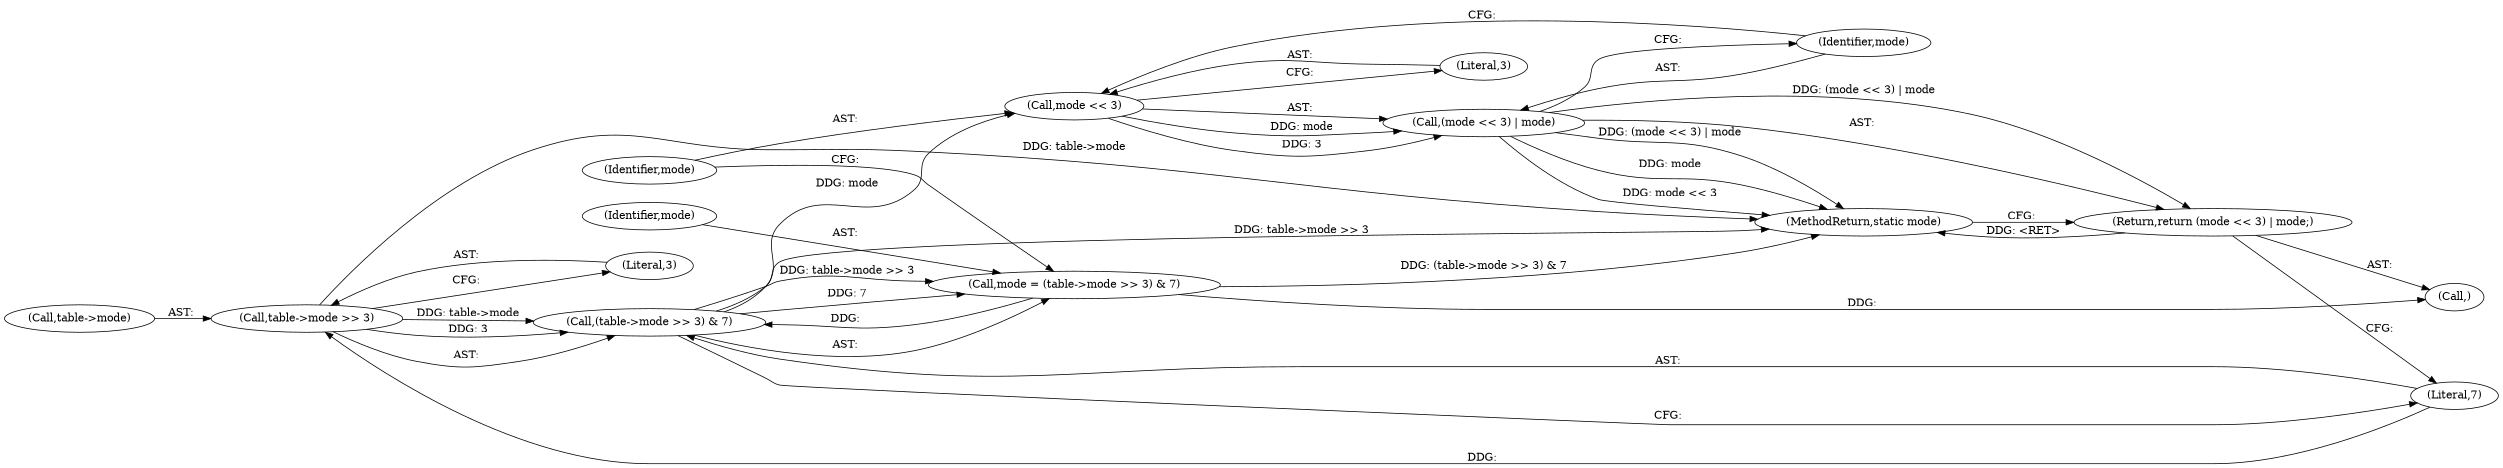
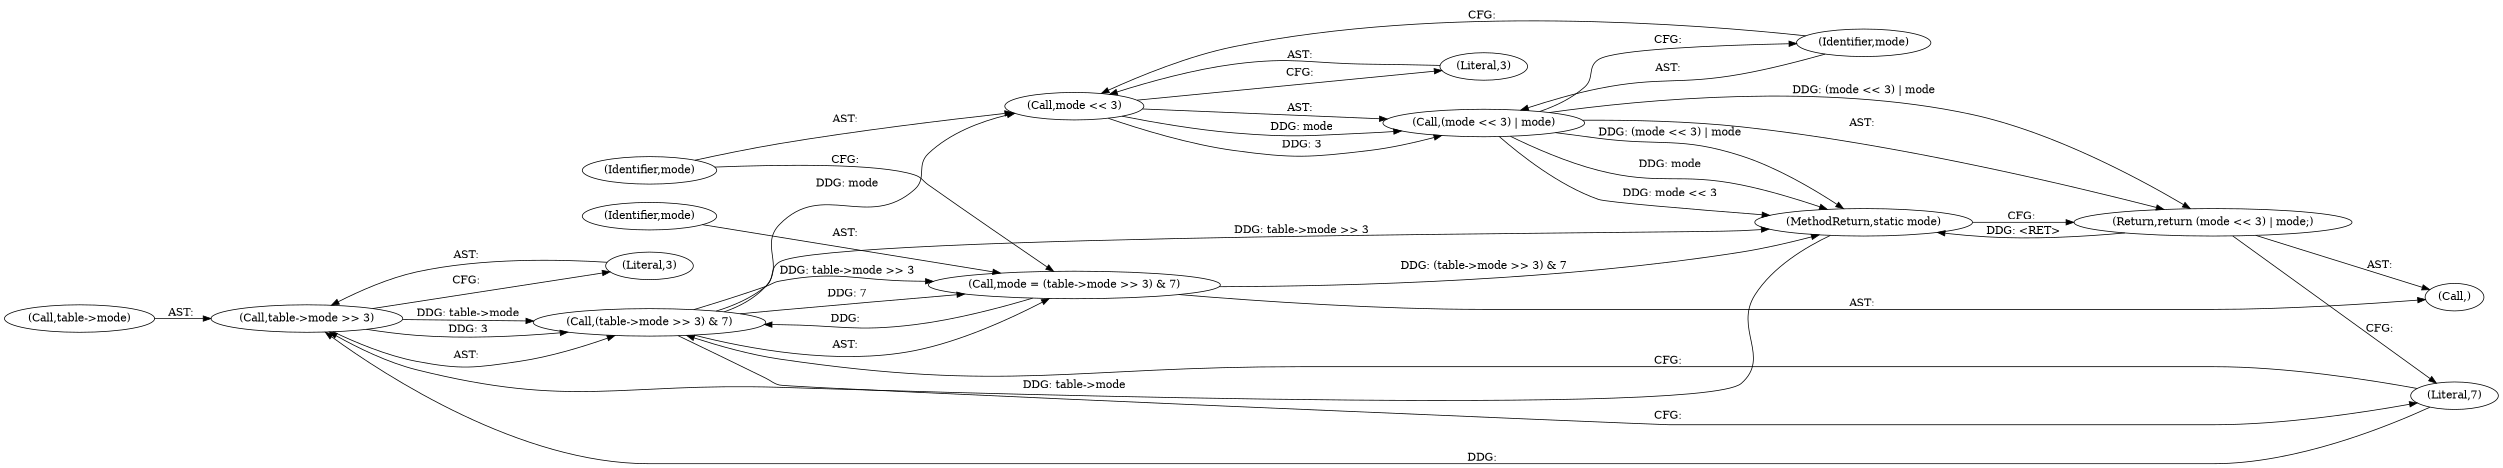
  digraph {
    rankdir=LR
    n1 [label="(Call,table->mode >> 3)"]
    n2 [label="(Call,(table->mode >> 3) & 7)"]
    n3 [label="(Literal,3)"]
    n4 [label="(MethodReturn,static mode)"]
    n5 [label="(Call,mode = (table->mode >> 3) & 7)"]
    n6 [label="(Literal,7)"]
    n7 [label="(Call,mode << 3)"]
    n8 [label="(Return,return (mode << 3) | mode;)"]
    n9 [label="(Call,)"]
    n10 [label="(Call,(mode << 3) | mode)"]
    n11 [label="(Literal,3)"]
    n12 [label="(Identifier,mode)"]
    n13 [label="(Identifier,mode)"]
    n14 [label="(Identifier,mode)"]
    n15 [label="(Call,table->mode)"]
    n1 -> n2 [label="AST: "]
    n1 -> n2 [label="DDG: table->mode"]
    n1 -> n2 [label="DDG: 3"]
    n1 -> n3 [label="CFG: "]
-   n1 -> n4 [label="DDG: table->mode"]
+   n4 -> n1 [label="DDG: table->mode"]
    n2 -> n4 [label="DDG: table->mode >> 3"]
    n2 -> n5 [label="AST: "]
    n2 -> n5 [label="DDG: table->mode >> 3"]
    n2 -> n5 [label="DDG: 7"]
    n2 -> n6 [label="CFG: "]
    n2 -> n7 [label="DDG: mode"]
    n3 -> n1 [label="AST: "]
    n4 -> n8 [label="CFG: "]
    n5 -> n2 [label="DDG: "]
    n5 -> n4 [label="DDG: (table->mode >> 3) & 7"]
-   n5 -> n9 [label="DDG: "]
+   n5 -> n9 [label="AST: "]
    n6 -> n1 [label="DDG: "]
-   n6 -> n2 [label="AST: "]
+   n6 -> n2 [label="CFG: "]
    n7 -> n10 [label="AST: "]
    n7 -> n10 [label="DDG: mode"]
    n7 -> n10 [label="DDG: 3"]
    n7 -> n11 [label="CFG: "]
    n8 -> n4 [label="DDG: <RET>"]
    n8 -> n6 [label="CFG: "]
    n8 -> n9 [label="AST: "]
    n10 -> n4 [label="DDG: (mode << 3) | mode"]
    n10 -> n4 [label="DDG: mode"]
    n10 -> n4 [label="DDG: mode << 3"]
    n10 -> n8 [label="AST: "]
    n10 -> n8 [label="DDG: (mode << 3) | mode"]
    n10 -> n12 [label="CFG: "]
    n11 -> n7 [label="AST: "]
    n12 -> n7 [label="CFG: "]
    n12 -> n10 [label="AST: "]
    n13 -> n5 [label="CFG: "]
    n13 -> n7 [label="AST: "]
    n14 -> n5 [label="AST: "]
    n15 -> n1 [label="AST: "]
  }
